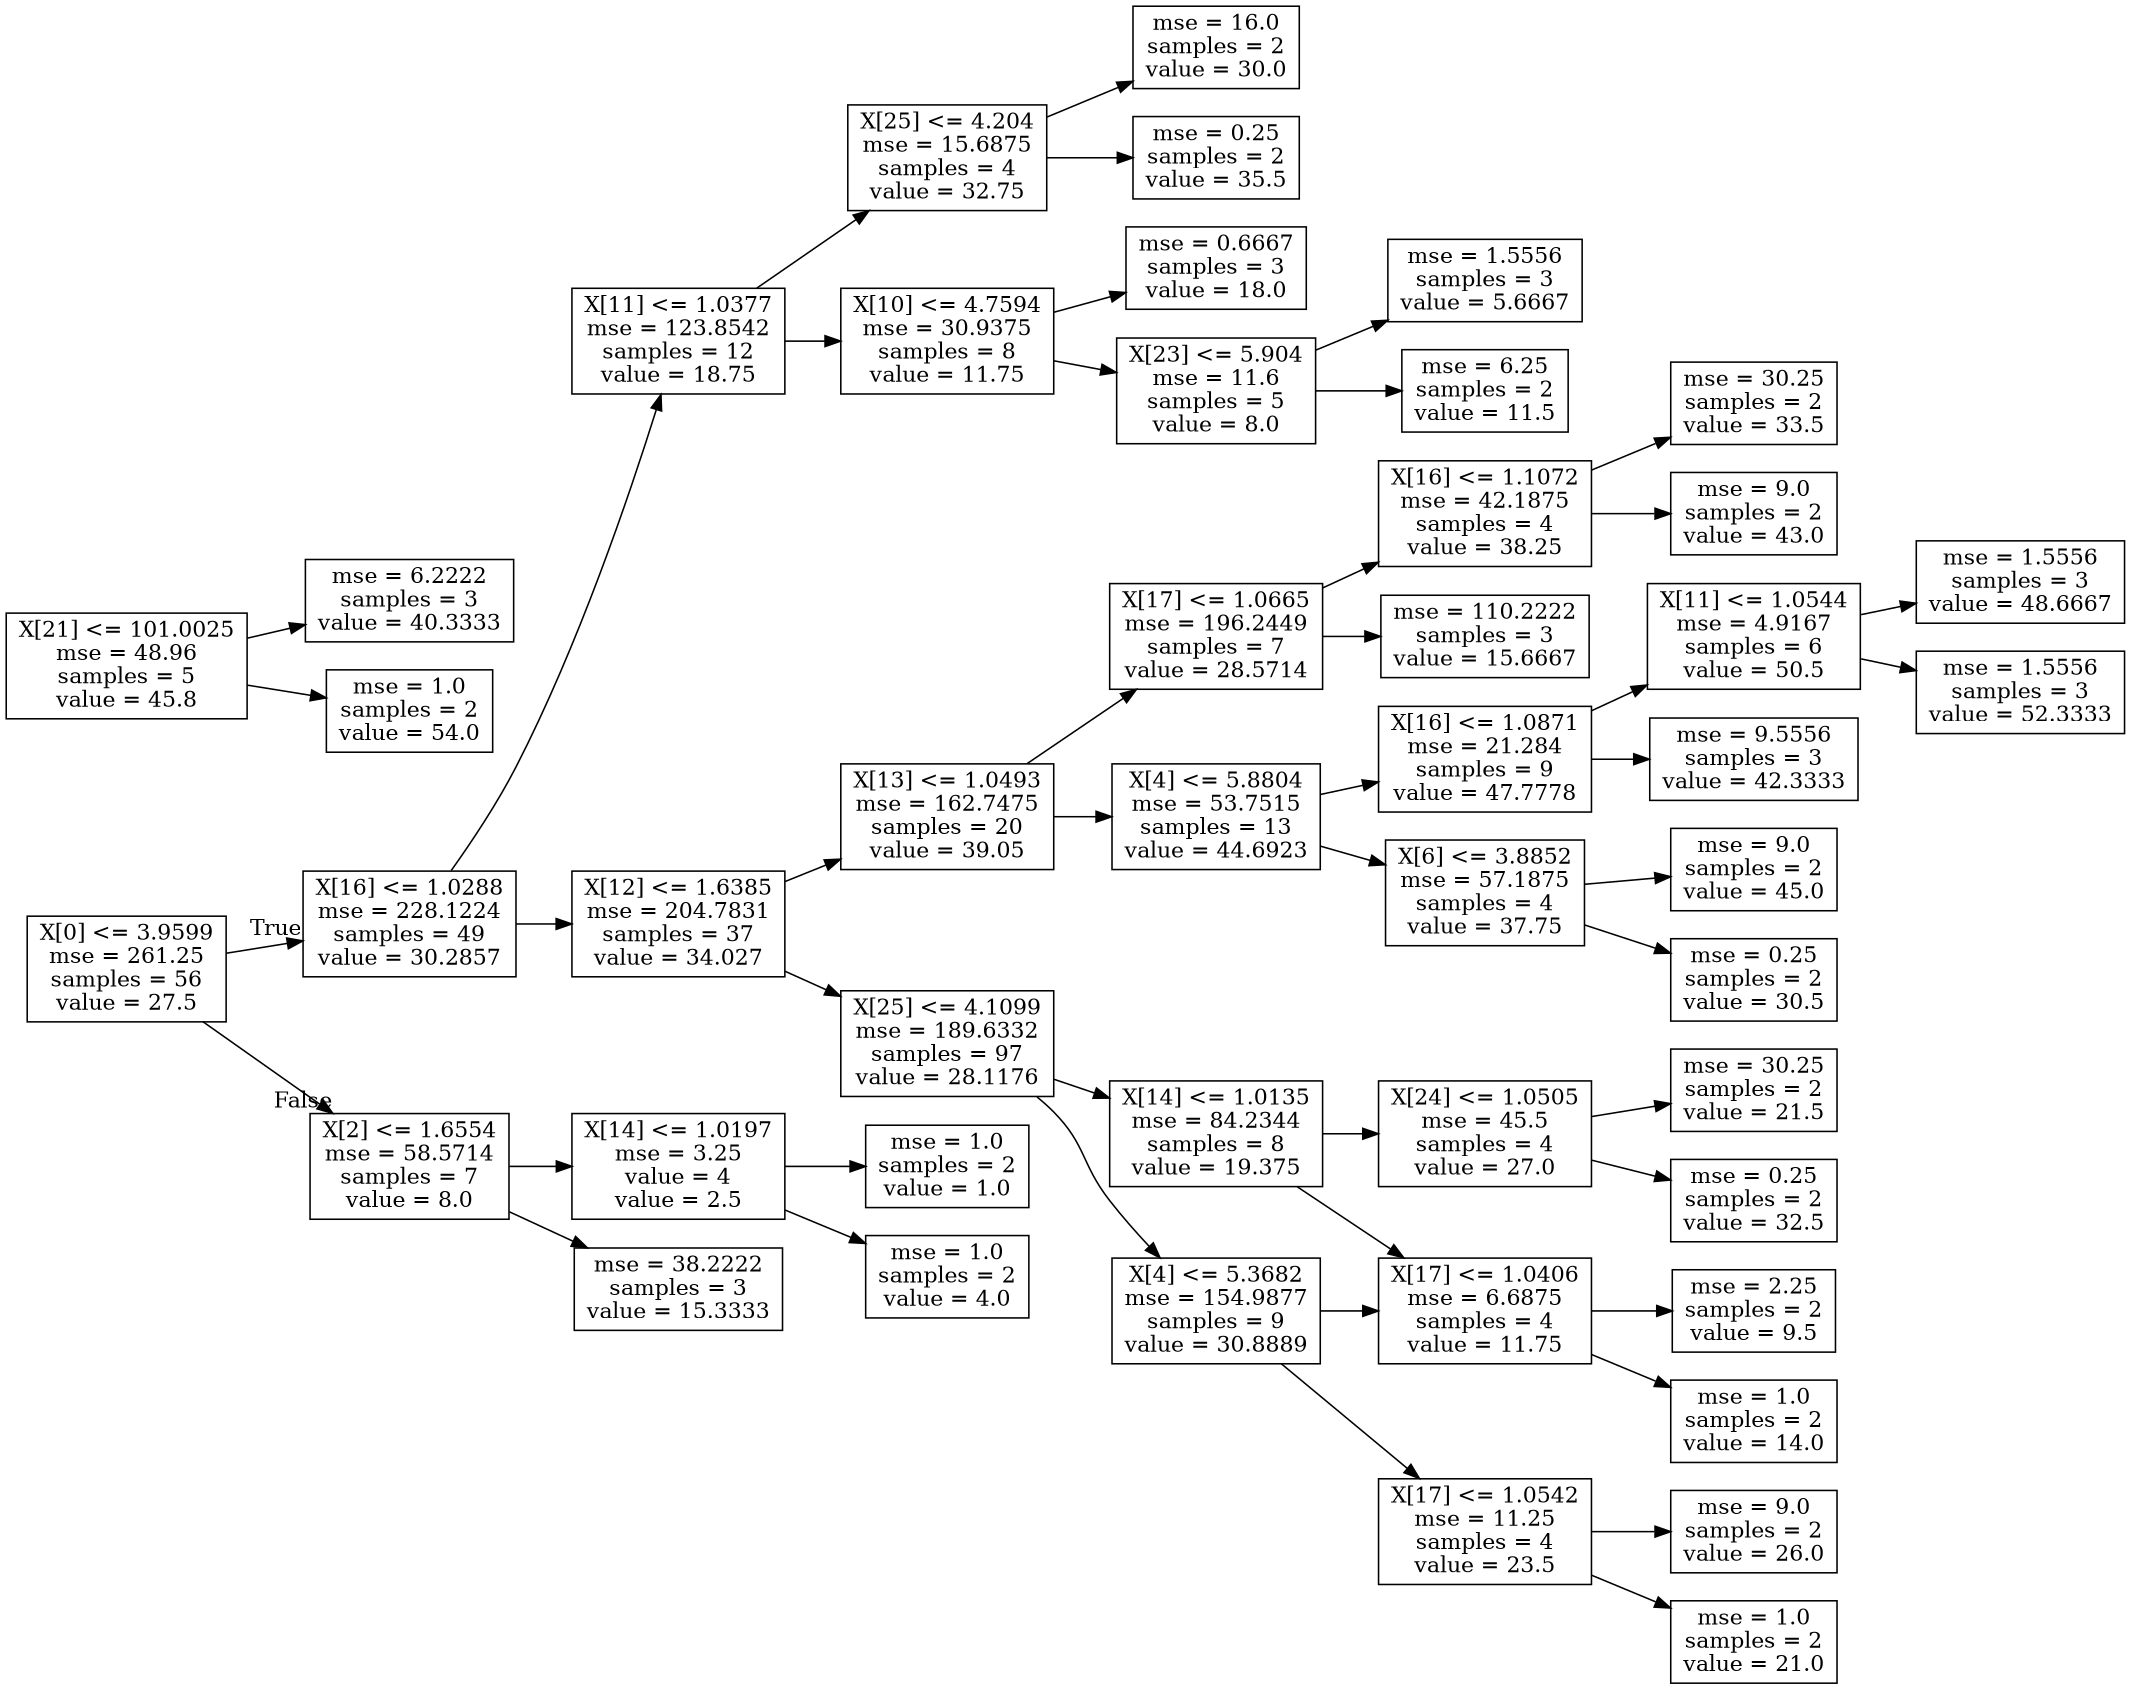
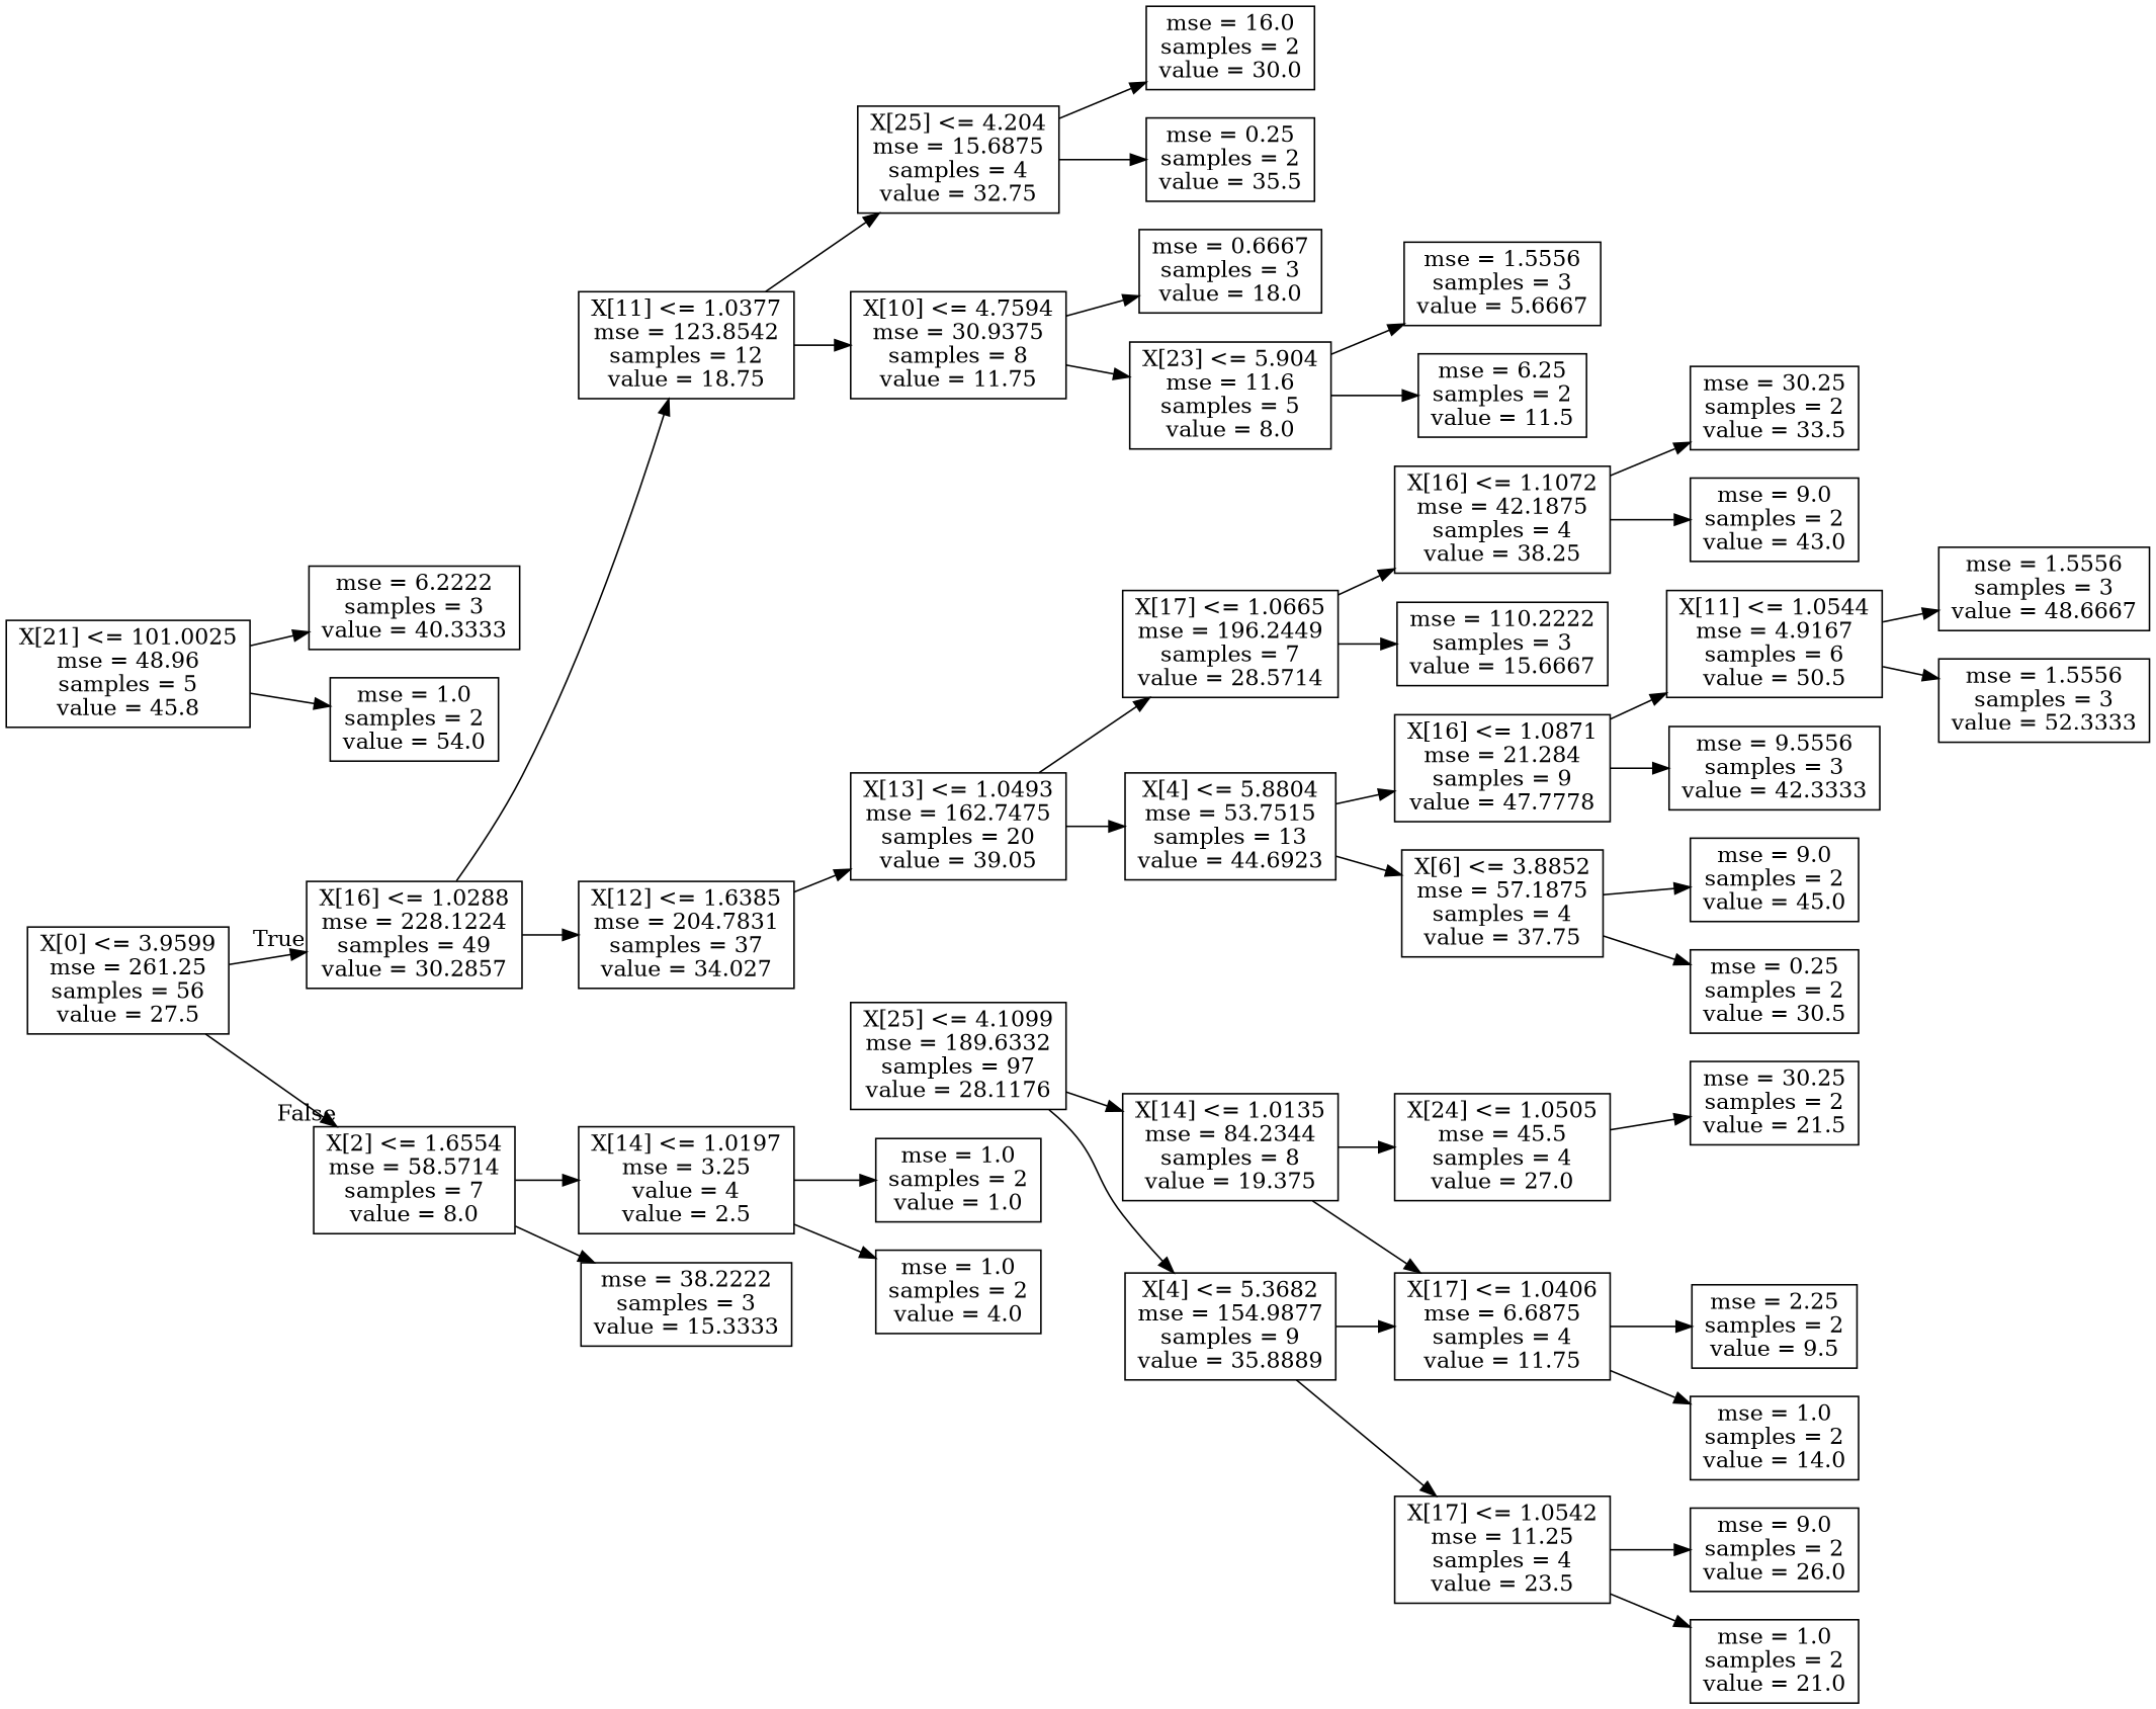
  digraph {
    rankdir=LR
    node [shape=box]
    n1 [label="X[0] <= 3.9599\nmse = 261.25\nsamples = 56\nvalue = 27.5"]
    n2 [label="X[16] <= 1.0288\nmse = 228.1224\nsamples = 49\nvalue = 30.2857"]
    n3 [label="X[2] <= 1.6554\nmse = 58.5714\nsamples = 7\nvalue = 8.0"]
    n4 [label="X[11] <= 1.0377\nmse = 123.8542\nsamples = 12\nvalue = 18.75"]
    n5 [label="X[12] <= 1.6385\nmse = 204.7831\nsamples = 37\nvalue = 34.027"]
    n6 [label="X[14] <= 1.0197\nmse = 3.25\nvalue = 4\nvalue = 2.5"]
    n7 [label="mse = 38.2222\nsamples = 3\nvalue = 15.3333"]
    n8 [label="X[25] <= 4.204\nmse = 15.6875\nsamples = 4\nvalue = 32.75"]
    n9 [label="X[10] <= 4.7594\nmse = 30.9375\nsamples = 8\nvalue = 11.75"]
    n10 [label="X[13] <= 1.0493\nmse = 162.7475\nsamples = 20\nvalue = 39.05"]
    n11 [label="X[25] <= 4.1099\nmse = 189.6332\nsamples = 97\nvalue = 28.1176"]
    n12 [label="mse = 16.0\nsamples = 2\nvalue = 30.0"]
    n13 [label="mse = 0.25\nsamples = 2\nvalue = 35.5"]
    n14 [label="mse = 0.6667\nsamples = 3\nvalue = 18.0"]
    n15 [label="X[23] <= 5.904\nmse = 11.6\nsamples = 5\nvalue = 8.0"]
    n16 [label="mse = 1.5556\nsamples = 3\nvalue = 5.6667"]
    n17 [label="mse = 6.25\nsamples = 2\nvalue = 11.5"]
    n18 [label="X[17] <= 1.0665\nmse = 196.2449\nsamples = 7\nvalue = 28.5714"]
    n19 [label="X[4] <= 5.8804\nmse = 53.7515\nsamples = 13\nvalue = 44.6923"]
    n20 [label="X[14] <= 1.0135\nmse = 84.2344\nsamples = 8\nvalue = 19.375"]
-   n21 [label="X[4] <= 5.3682\nmse = 154.9877\nsamples = 9\nvalue = 30.8889"]
+   n21 [label="X[4] <= 5.3682\nmse = 154.9877\nsamples = 9\nvalue = 35.8889"]
    n22 [label="X[16] <= 1.1072\nmse = 42.1875\nsamples = 4\nvalue = 38.25"]
    n23 [label="mse = 110.2222\nsamples = 3\nvalue = 15.6667"]
    n24 [label="X[16] <= 1.0871\nmse = 21.284\nsamples = 9\nvalue = 47.7778"]
    n25 [label="X[6] <= 3.8852\nmse = 57.1875\nsamples = 4\nvalue = 37.75"]
    n26 [label="mse = 30.25\nsamples = 2\nvalue = 33.5"]
    n27 [label="mse = 9.0\nsamples = 2\nvalue = 43.0"]
    n28 [label="X[11] <= 1.0544\nmse = 4.9167\nsamples = 6\nvalue = 50.5"]
    n29 [label="mse = 9.5556\nsamples = 3\nvalue = 42.3333"]
    n30 [label="mse = 9.0\nsamples = 2\nvalue = 45.0"]
    n31 [label="mse = 0.25\nsamples = 2\nvalue = 30.5"]
    n32 [label="mse = 1.5556\nsamples = 3\nvalue = 48.6667"]
    n33 [label="mse = 1.5556\nsamples = 3\nvalue = 52.3333"]
    n34 [label="X[24] <= 1.0505\nmse = 45.5\nsamples = 4\nvalue = 27.0"]
    n35 [label="X[17] <= 1.0406\nmse = 6.6875\nsamples = 4\nvalue = 11.75"]
    n36 [label="X[17] <= 1.0542\nmse = 11.25\nsamples = 4\nvalue = 23.5"]
    n37 [label="mse = 30.25\nsamples = 2\nvalue = 21.5"]
-   n38 [label="mse = 0.25\nsamples = 2\nvalue = 32.5"]
    n39 [label="mse = 2.25\nsamples = 2\nvalue = 9.5"]
    n40 [label="mse = 1.0\nsamples = 2\nvalue = 14.0"]
    n41 [label="X[21] <= 101.0025\nmse = 48.96\nsamples = 5\nvalue = 45.8"]
    n42 [label="mse = 6.2222\nsamples = 3\nvalue = 40.3333"]
    n43 [label="mse = 1.0\nsamples = 2\nvalue = 54.0"]
    n44 [label="mse = 9.0\nsamples = 2\nvalue = 26.0"]
    n45 [label="mse = 1.0\nsamples = 2\nvalue = 21.0"]
    n46 [label="mse = 1.0\nsamples = 2\nvalue = 1.0"]
    n47 [label="mse = 1.0\nsamples = 2\nvalue = 4.0"]
    n1 -> n2 [headlabel=True labelangle=45 labeldistance=2.5]
    n1 -> n3 [headlabel=False labelangle=-45 labeldistance=2.5]
    n2 -> n4
    n2 -> n5
    n3 -> n6
    n3 -> n7
    n4 -> n8
    n4 -> n9
    n5 -> n10
-   n5 -> n11
    n6 -> n46
    n6 -> n47
    n8 -> n12
    n8 -> n13
    n9 -> n14
    n9 -> n15
    n10 -> n18
    n10 -> n19
    n11 -> n20
    n11 -> n21
    n15 -> n16
    n15 -> n17
    n18 -> n22
    n18 -> n23
    n19 -> n24
    n19 -> n25
    n20 -> n34
    n20 -> n35
    n21 -> n35
    n21 -> n36
    n22 -> n26
    n22 -> n27
    n24 -> n28
    n24 -> n29
    n25 -> n30
    n25 -> n31
    n28 -> n32
    n28 -> n33
    n34 -> n37
-   n34 -> n38
    n35 -> n39
    n35 -> n40
    n36 -> n44
    n36 -> n45
    n41 -> n42
    n41 -> n43
  }
